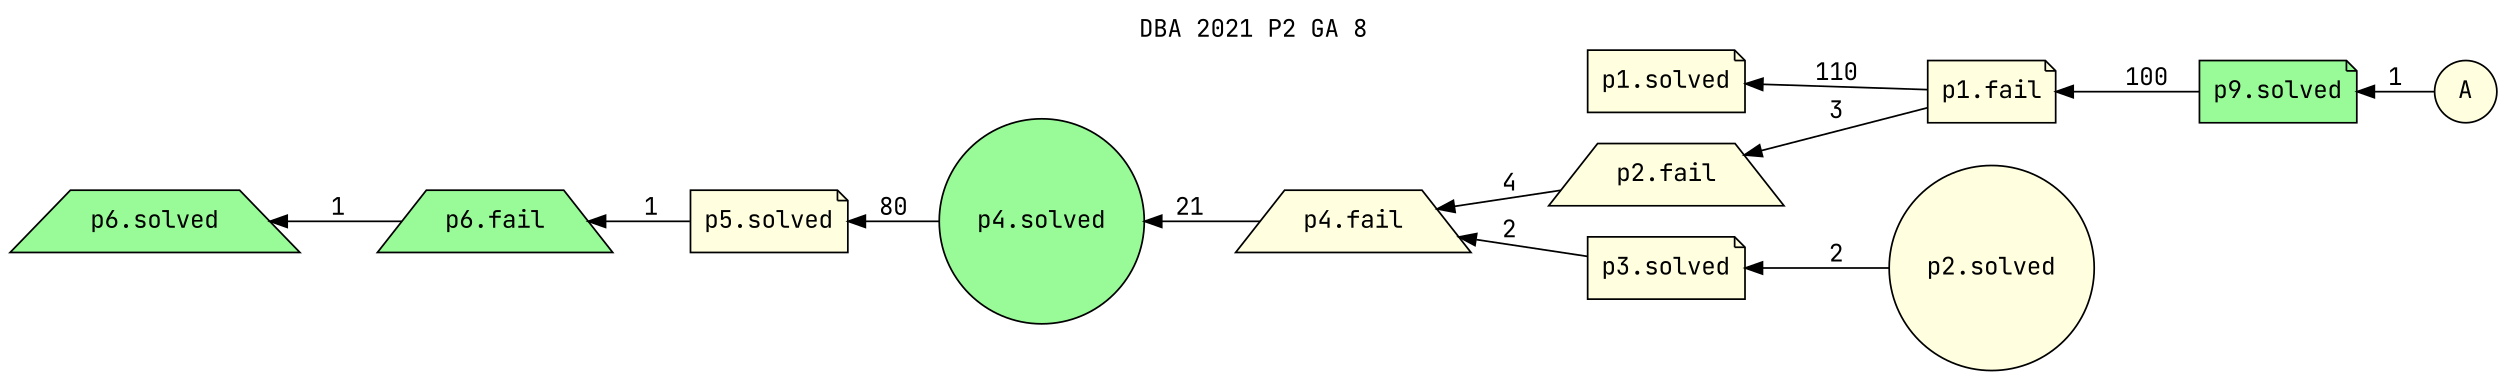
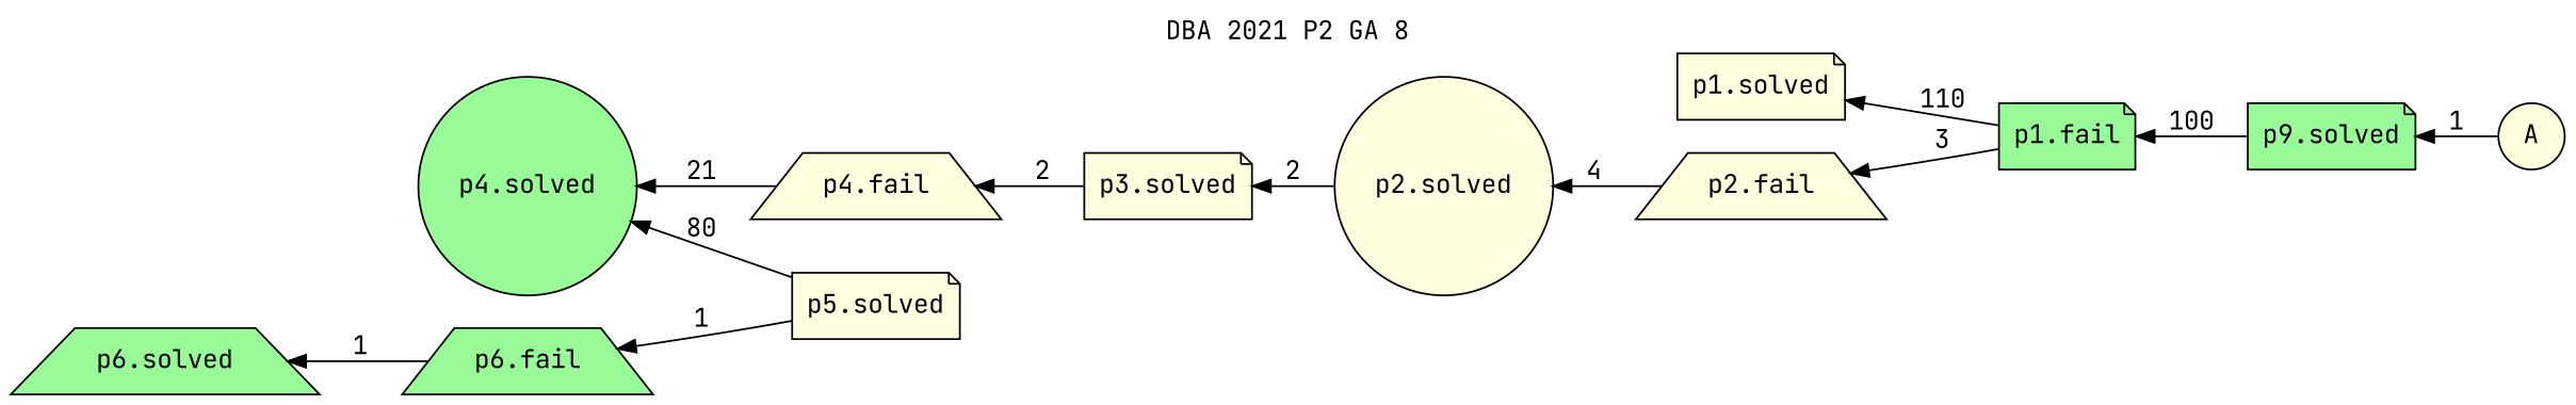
  digraph {
    fontname="JetBrains Mono"
    label=" DBA 2021 P2 GA 8 "
    labelloc=tl
    rankdir=RL
    node [fillcolor=lightyellow fontname="JetBrains Mono" shape=note style=filled]
    edge [fontname="JetBrains Mono"]
    n1 [label=A shape=circle]
    n2 [fillcolor=palegreen label="p9.solved"]
-   n3 [label="p1.fail"]
+   n3 [fillcolor=palegreen label="p1.fail"]
    n4 [label="p1.solved"]
    n5 [label="p2.fail" shape=trapezium]
    n6 [label="p2.solved" shape=circle]
    n7 [label="p3.solved"]
    n8 [label="p4.fail" shape=trapezium]
    n9 [fillcolor=palegreen label="p4.solved" shape=circle]
    n10 [label="p5.solved"]
    n11 [fillcolor=palegreen label="p6.fail" shape=trapezium]
    n12 [fillcolor=palegreen label="p6.solved" shape=trapezium]
    n1 -> n2 [label=1]
    n2 -> n3 [label=100]
    n3 -> n4 [label=110]
    n3 -> n5 [label=3]
-   n5 -> n8 [label=4]
+   n5 -> n6 [label=4]
    n6 -> n7 [label=2]
    n7 -> n8 [label=2]
    n8 -> n9 [label=21]
-   n9 -> n10 [label=80]
+   n10 -> n9 [label=80]
    n10 -> n11 [label=1]
    n11 -> n12 [label=1]
  }
